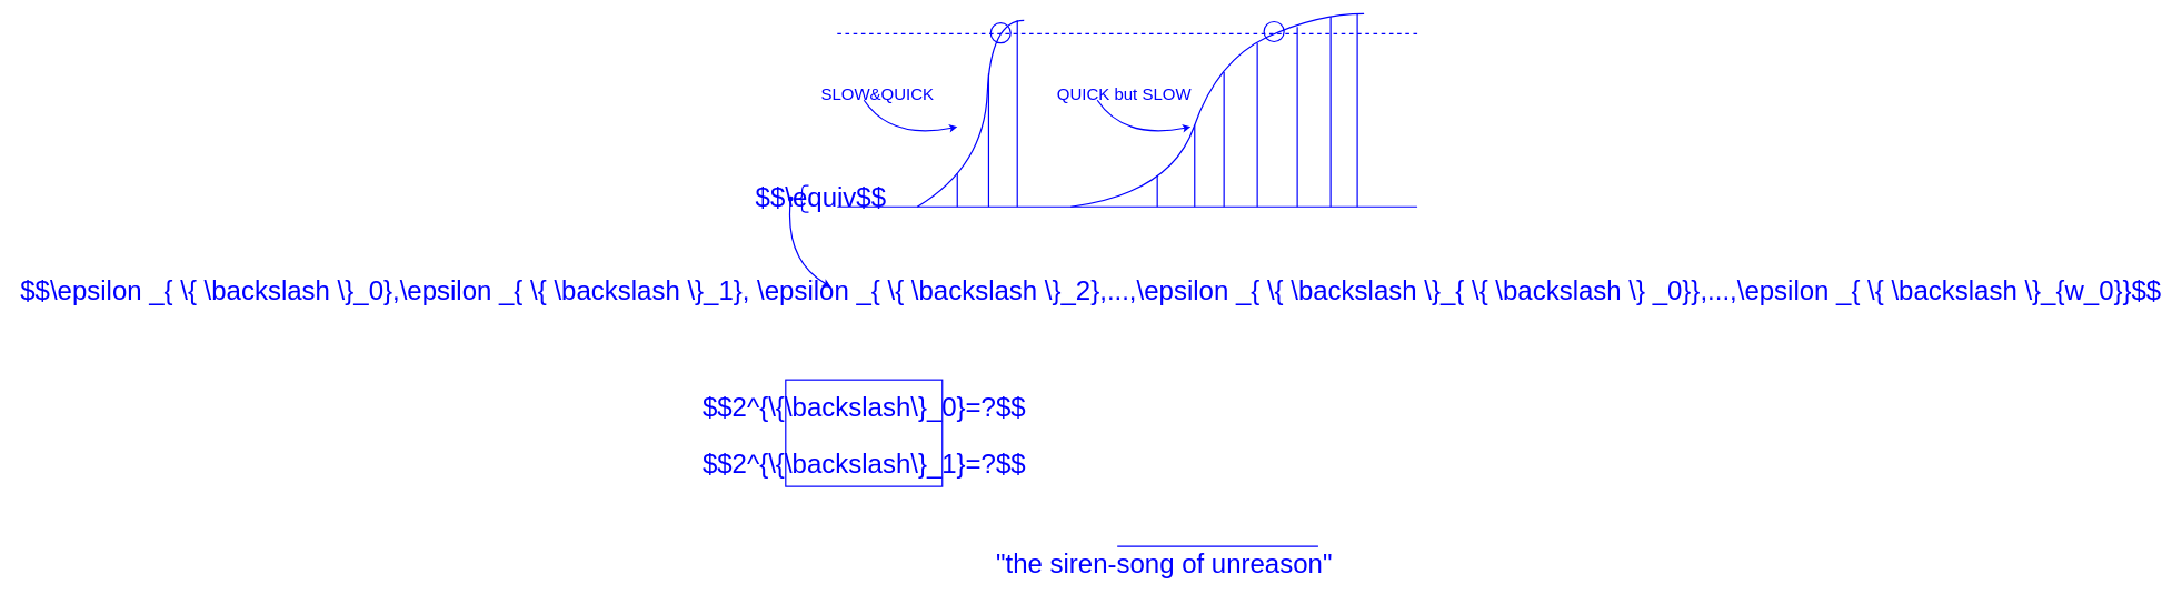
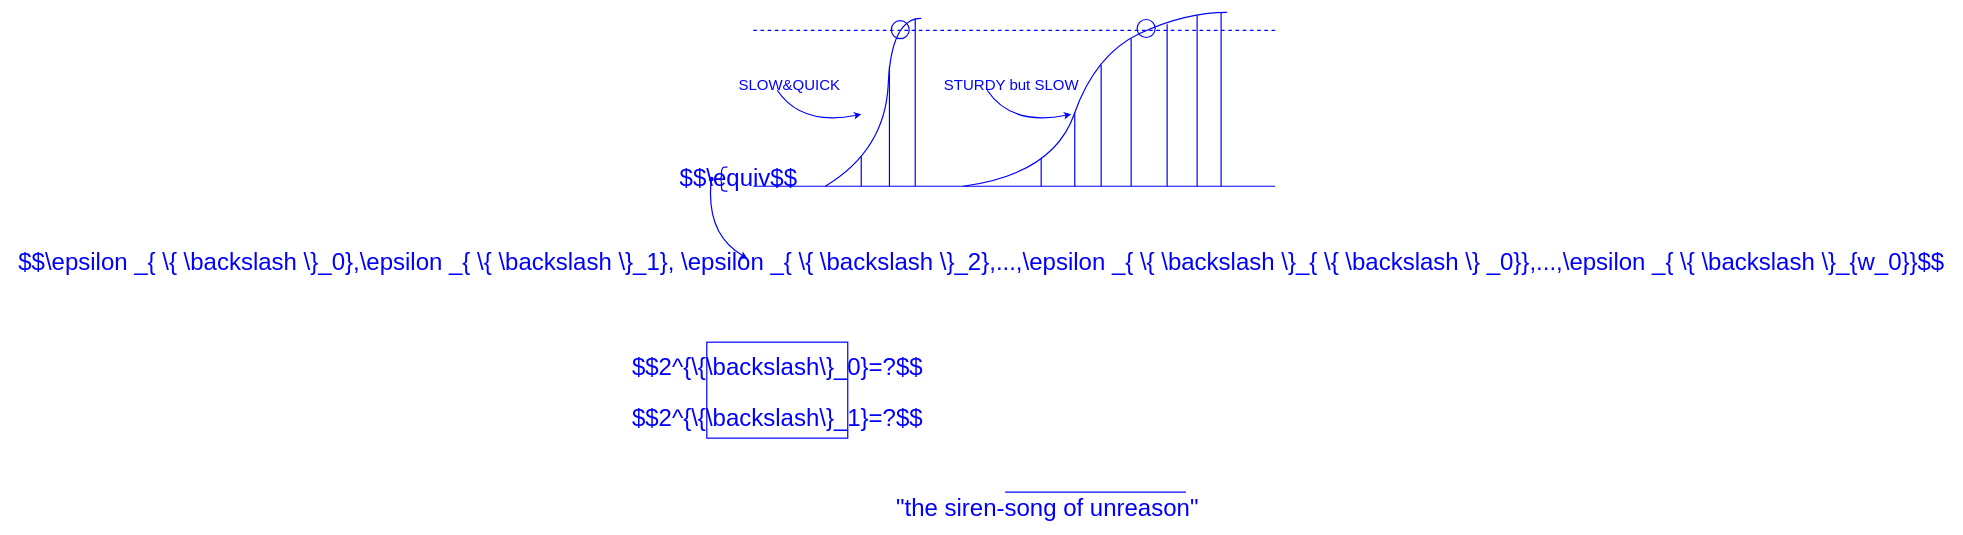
  <mxCell id="0" />
  <mxCell id="1" parent="0" />
  <mxCell id="2" value="" style="endArrow=none;dashed=1;html=1;rounded=0;fontSize=40;fontColor=#0000FF;strokeColor=#0000FF;strokeWidth=2;" edge="1" parent="1"><mxGeometry width="50" height="50" relative="1" as="geometry"><mxPoint x="1255" y="50" as="sourcePoint" /><mxPoint x="2125" y="50" as="targetPoint" /></mxGeometry></mxCell>
  <mxCell id="3" value="" style="endArrow=none;html=1;fontSize=40;fontColor=#0000FF;strokeColor=#0000FF;strokeWidth=2;curved=1;" edge="1" parent="1"><mxGeometry width="50" height="50" relative="1" as="geometry"><mxPoint x="1375" y="310" as="sourcePoint" /><mxPoint x="1535" y="30" as="targetPoint" /><Array as="points"><mxPoint x="1475" y="250" /><mxPoint x="1485" y="30" /></Array></mxGeometry></mxCell>
  <mxCell id="4" value="" style="endArrow=none;html=1;fontSize=40;fontColor=#0000FF;strokeColor=#0000FF;strokeWidth=2;curved=1;" edge="1" parent="1"><mxGeometry width="50" height="50" relative="1" as="geometry"><mxPoint x="1525" y="310" as="sourcePoint" /><mxPoint x="1525" y="30" as="targetPoint" /></mxGeometry></mxCell>
  <mxCell id="5" value="" style="endArrow=none;html=1;fontSize=40;fontColor=#0000FF;strokeColor=#0000FF;strokeWidth=2;curved=1;" edge="1" parent="1"><mxGeometry width="50" height="50" relative="1" as="geometry"><mxPoint x="1482" y="310" as="sourcePoint" /><mxPoint x="1482" y="110" as="targetPoint" /></mxGeometry></mxCell>
  <mxCell id="6" value="" style="endArrow=none;html=1;fontSize=40;fontColor=#0000FF;strokeColor=#0000FF;strokeWidth=2;curved=1;" edge="1" parent="1"><mxGeometry width="50" height="50" relative="1" as="geometry"><mxPoint x="1435" y="310" as="sourcePoint" /><mxPoint x="1435" y="260" as="targetPoint" /></mxGeometry></mxCell>
  <mxCell id="7" value="" style="ellipse;whiteSpace=wrap;html=1;aspect=fixed;fontSize=40;fontColor=#0000FF;fillColor=none;strokeColor=#0000FF;strokeWidth=2;" vertex="1" parent="1"><mxGeometry x="1485" y="34" width="30" height="30" as="geometry" /></mxCell>
  <mxCell id="8" value="SLOW&amp;amp;QUICK" style="text;html=1;align=center;verticalAlign=middle;resizable=0;points=[];autosize=1;strokeColor=none;fillColor=none;fontSize=25;fontColor=#0000FF;" vertex="1" parent="1"><mxGeometry x="1225" y="120" width="180" height="40" as="geometry" /></mxCell>
  <mxCell id="9" value="" style="endArrow=classic;html=1;fontSize=25;fontColor=#0000FF;strokeColor=#0000FF;strokeWidth=2;curved=1;" edge="1" parent="1"><mxGeometry width="50" height="50" relative="1" as="geometry"><mxPoint x="1295" y="150" as="sourcePoint" /><mxPoint x="1435" y="190" as="targetPoint" /><Array as="points"><mxPoint x="1335" y="210" /></Array></mxGeometry></mxCell>
  <mxCell id="10" value="" style="endArrow=none;html=1;fontSize=25;fontColor=#0000FF;strokeColor=#0000FF;strokeWidth=2;curved=1;" edge="1" parent="1"><mxGeometry width="50" height="50" relative="1" as="geometry"><mxPoint x="1605" y="310" as="sourcePoint" /><mxPoint x="2045" y="20" as="targetPoint" /><Array as="points"><mxPoint x="1755" y="290" /><mxPoint x="1825" y="90" /><mxPoint x="1975" y="20" /></Array></mxGeometry></mxCell>
  <mxCell id="11" value="" style="endArrow=none;html=1;fontSize=25;fontColor=#0000FF;strokeColor=#0000FF;strokeWidth=2;curved=1;" edge="1" parent="1"><mxGeometry width="50" height="50" relative="1" as="geometry"><mxPoint x="2035" y="310" as="sourcePoint" /><mxPoint x="2035" y="20" as="targetPoint" /></mxGeometry></mxCell>
  <mxCell id="12" value="" style="endArrow=none;html=1;fontSize=25;fontColor=#0000FF;strokeColor=#0000FF;strokeWidth=2;curved=1;" edge="1" parent="1"><mxGeometry width="50" height="50" relative="1" as="geometry"><mxPoint x="1995" y="310" as="sourcePoint" /><mxPoint x="1995" y="25" as="targetPoint" /></mxGeometry></mxCell>
  <mxCell id="13" value="" style="endArrow=none;html=1;fontSize=25;fontColor=#0000FF;strokeColor=#0000FF;strokeWidth=2;curved=1;" edge="1" parent="1"><mxGeometry width="50" height="50" relative="1" as="geometry"><mxPoint x="1945" y="310" as="sourcePoint" /><mxPoint x="1945" y="40" as="targetPoint" /></mxGeometry></mxCell>
  <mxCell id="14" value="" style="endArrow=none;html=1;fontSize=25;fontColor=#0000FF;strokeColor=#0000FF;strokeWidth=2;curved=1;" edge="1" parent="1"><mxGeometry width="50" height="50" relative="1" as="geometry"><mxPoint x="1885" y="310" as="sourcePoint" /><mxPoint x="1885" y="64" as="targetPoint" /></mxGeometry></mxCell>
  <mxCell id="15" value="" style="endArrow=none;html=1;fontSize=25;fontColor=#0000FF;strokeColor=#0000FF;strokeWidth=2;curved=1;" edge="1" parent="1"><mxGeometry width="50" height="50" relative="1" as="geometry"><mxPoint x="1835" y="310" as="sourcePoint" /><mxPoint x="1835" y="108" as="targetPoint" /></mxGeometry></mxCell>
  <mxCell id="16" value="" style="endArrow=none;html=1;fontSize=25;fontColor=#0000FF;strokeColor=#0000FF;strokeWidth=2;curved=1;" edge="1" parent="1"><mxGeometry width="50" height="50" relative="1" as="geometry"><mxPoint x="1791" y="310" as="sourcePoint" /><mxPoint x="1791" y="187" as="targetPoint" /></mxGeometry></mxCell>
  <mxCell id="17" value="" style="endArrow=none;html=1;fontSize=25;fontColor=#0000FF;strokeColor=#0000FF;strokeWidth=2;curved=1;" edge="1" parent="1"><mxGeometry width="50" height="50" relative="1" as="geometry"><mxPoint x="1735" y="310" as="sourcePoint" /><mxPoint x="1735" y="263" as="targetPoint" /></mxGeometry></mxCell>
  <mxCell id="18" value="" style="ellipse;whiteSpace=wrap;html=1;aspect=fixed;fontSize=40;fontColor=#0000FF;fillColor=none;strokeColor=#0000FF;strokeWidth=2;" vertex="1" parent="1"><mxGeometry x="1895" y="32" width="30" height="30" as="geometry" /></mxCell>
- <mxCell id="19" value="QUICK but SLOW" style="text;html=1;align=center;verticalAlign=middle;resizable=0;points=[];autosize=1;strokeColor=none;fillColor=none;fontSize=25;fontColor=#0000FF;" vertex="1" parent="1"><mxGeometry x="1565" y="120" width="240" height="40" as="geometry" /></mxCell>
+ <mxCell id="19" value="STURDY but SLOW" style="text;html=1;align=center;verticalAlign=middle;resizable=0;points=[];autosize=1;strokeColor=none;fillColor=none;fontSize=25;fontColor=#0000FF;" vertex="1" parent="1"><mxGeometry x="1565" y="120" width="240" height="40" as="geometry" /></mxCell>
  <mxCell id="20" value="" style="endArrow=classic;html=1;fontSize=25;fontColor=#0000FF;strokeColor=#0000FF;strokeWidth=2;curved=1;" edge="1" parent="1"><mxGeometry width="50" height="50" relative="1" as="geometry"><mxPoint x="1645" y="150" as="sourcePoint" /><mxPoint x="1785" y="190" as="targetPoint" /><Array as="points"><mxPoint x="1685" y="210" /></Array></mxGeometry></mxCell>
  <mxCell id="21" value="$$\epsilon _{ \{ \backslash \}_0},\epsilon _{ \{ \backslash \}_1}, \epsilon _{ \{ \backslash \}_2},...,\epsilon _{ \{ \backslash \}_{ \{ \backslash \} _0}},...,\epsilon _{ \{ \backslash \}_{w_0}}$$" style="text;html=1;align=center;verticalAlign=middle;resizable=0;points=[];autosize=1;strokeColor=none;fillColor=none;fontSize=40;fontColor=#0000FF;" vertex="1" parent="1"><mxGeometry x="20" y="410" width="3230" height="50" as="geometry" /></mxCell>
  <mxCell id="22" value="" style="endArrow=none;html=1;rounded=0;fontSize=40;fontColor=#0000FF;strokeColor=#0000FF;strokeWidth=2;" edge="1" parent="1"><mxGeometry width="50" height="50" relative="1" as="geometry"><mxPoint x="1255" y="310" as="sourcePoint" /><mxPoint x="2125" y="310" as="targetPoint" /></mxGeometry></mxCell>
  <mxCell id="23" value="$$\equiv$$" style="text;html=1;align=center;verticalAlign=middle;resizable=0;points=[];autosize=1;strokeColor=none;fillColor=none;fontSize=40;fontColor=#0000FF;" vertex="1" parent="1"><mxGeometry x="1125" y="270" width="210" height="50" as="geometry" /></mxCell>
  <mxCell id="24" value="" style="shape=curlyBracket;whiteSpace=wrap;html=1;rounded=1;fontSize=40;fontColor=#0000FF;strokeColor=#0000FF;strokeWidth=2;fillColor=none;" vertex="1" parent="1"><mxGeometry x="1192" y="278" width="20" height="40" as="geometry" /></mxCell>
  <mxCell id="25" value="" style="shape=waypoint;sketch=0;fillStyle=solid;size=6;pointerEvents=1;points=[];fillColor=none;resizable=0;rotatable=0;perimeter=centerPerimeter;snapToPoint=1;fontSize=40;fontColor=#0000FF;strokeColor=#0000FF;strokeWidth=2;" vertex="1" parent="1"><mxGeometry x="1165" y="278" width="40" height="40" as="geometry" /></mxCell>
  <mxCell id="26" value="" style="endArrow=classic;html=1;fontSize=40;fontColor=#0000FF;strokeColor=#0000FF;strokeWidth=2;curved=1;exitX=0.429;exitY=0.432;exitDx=0;exitDy=0;exitPerimeter=0;" edge="1" parent="1" source="25"><mxGeometry width="50" height="50" relative="1" as="geometry"><mxPoint x="1285" y="220" as="sourcePoint" /><mxPoint x="1245" y="430" as="targetPoint" /><Array as="points"><mxPoint x="1175" y="390" /></Array></mxGeometry></mxCell>
  <mxCell id="27" value="$$2^{\{\backslash\}_0}=?$$" style="text;html=1;align=center;verticalAlign=middle;resizable=0;points=[];autosize=1;strokeColor=none;fillColor=none;fontSize=40;fontColor=#0000FF;" vertex="1" parent="1"><mxGeometry x="1045" y="585" width="500" height="50" as="geometry" /></mxCell>
  <mxCell id="28" value="$$2^{\{\backslash\}_1}=?$$" style="text;html=1;align=center;verticalAlign=middle;resizable=0;points=[];autosize=1;strokeColor=none;fillColor=none;fontSize=40;fontColor=#0000FF;" vertex="1" parent="1"><mxGeometry x="1045" y="670" width="500" height="50" as="geometry" /></mxCell>
  <mxCell id="29" value="" style="rounded=0;whiteSpace=wrap;html=1;fontSize=40;fontColor=#0000FF;strokeColor=#0000FF;strokeWidth=2;fillColor=none;" vertex="1" parent="1"><mxGeometry x="1177.5" y="570" width="235" height="160" as="geometry" /></mxCell>
  <mxCell id="30" value="&quot;the siren-song of unreason&quot;" style="text;html=1;align=center;verticalAlign=middle;resizable=0;points=[];autosize=1;strokeColor=none;fillColor=none;fontSize=40;fontColor=#0000FF;" vertex="1" parent="1"><mxGeometry x="1485" y="820" width="520" height="50" as="geometry" /></mxCell>
  <mxCell id="31" value="" style="endArrow=none;html=1;fontSize=40;fontColor=#0000FF;strokeColor=#0000FF;strokeWidth=2;curved=1;" edge="1" parent="1"><mxGeometry width="50" height="50" relative="1" as="geometry"><mxPoint x="1675" y="820" as="sourcePoint" /><mxPoint x="1976.344" y="820" as="targetPoint" /></mxGeometry></mxCell>
